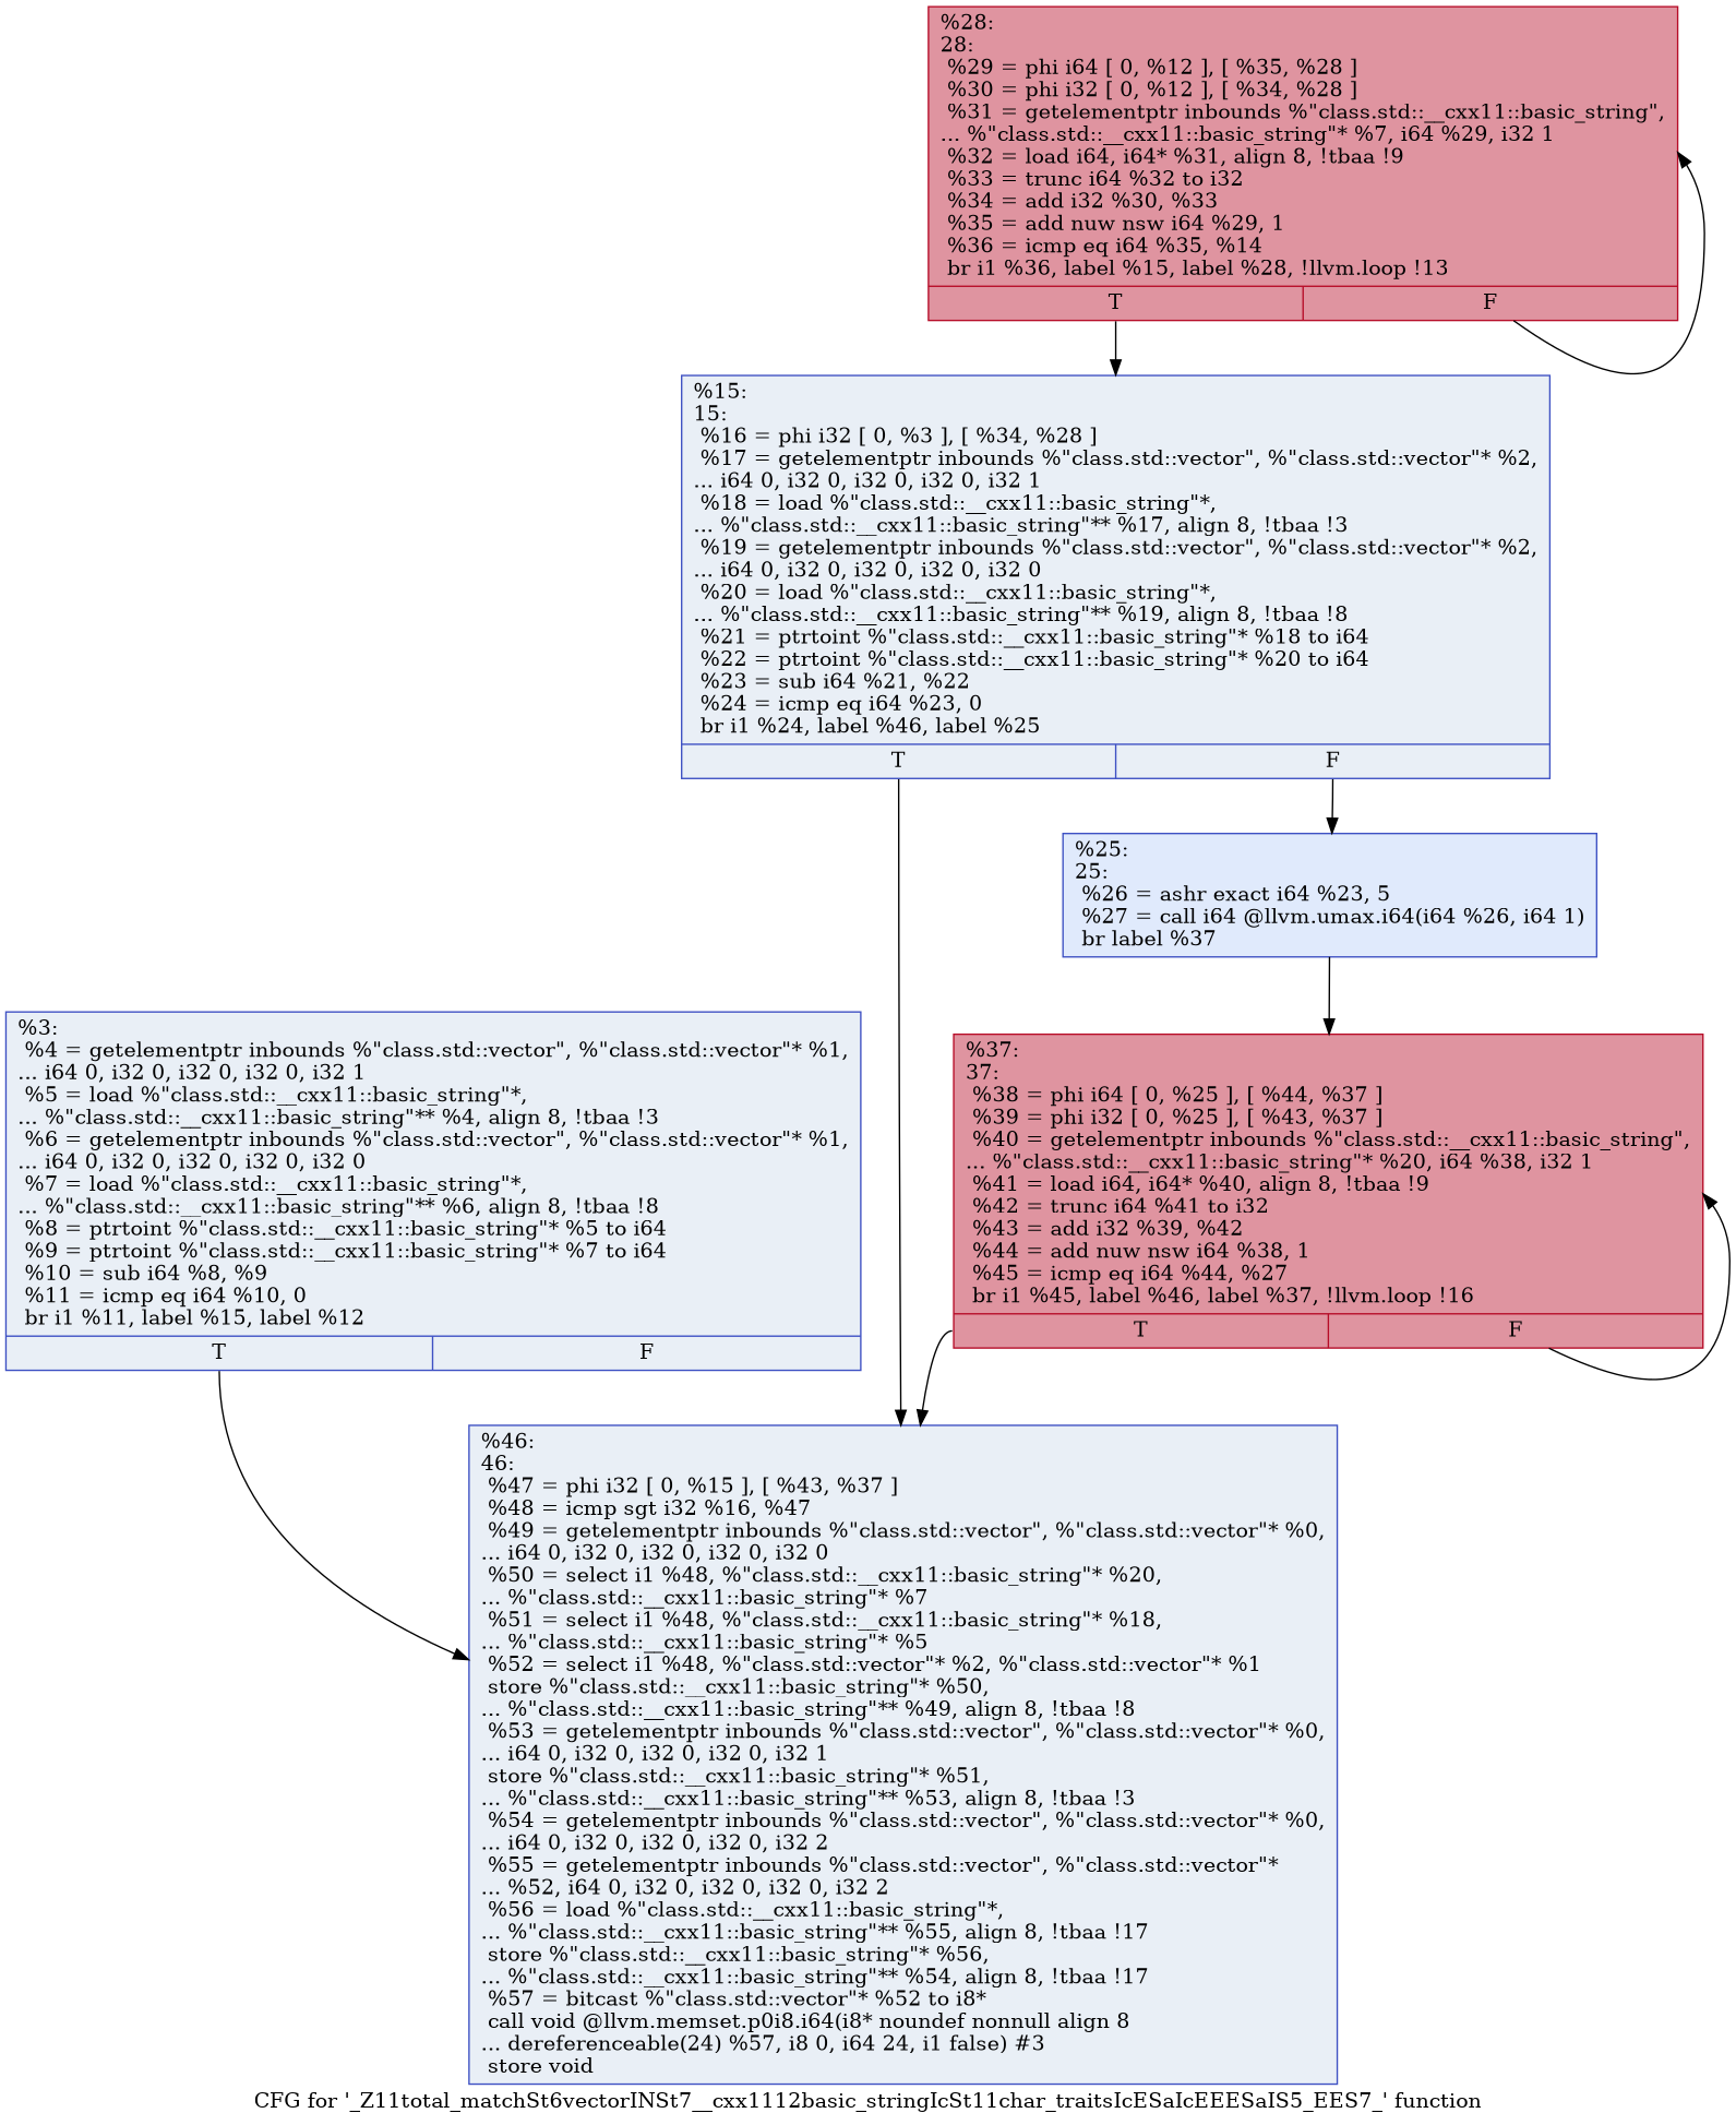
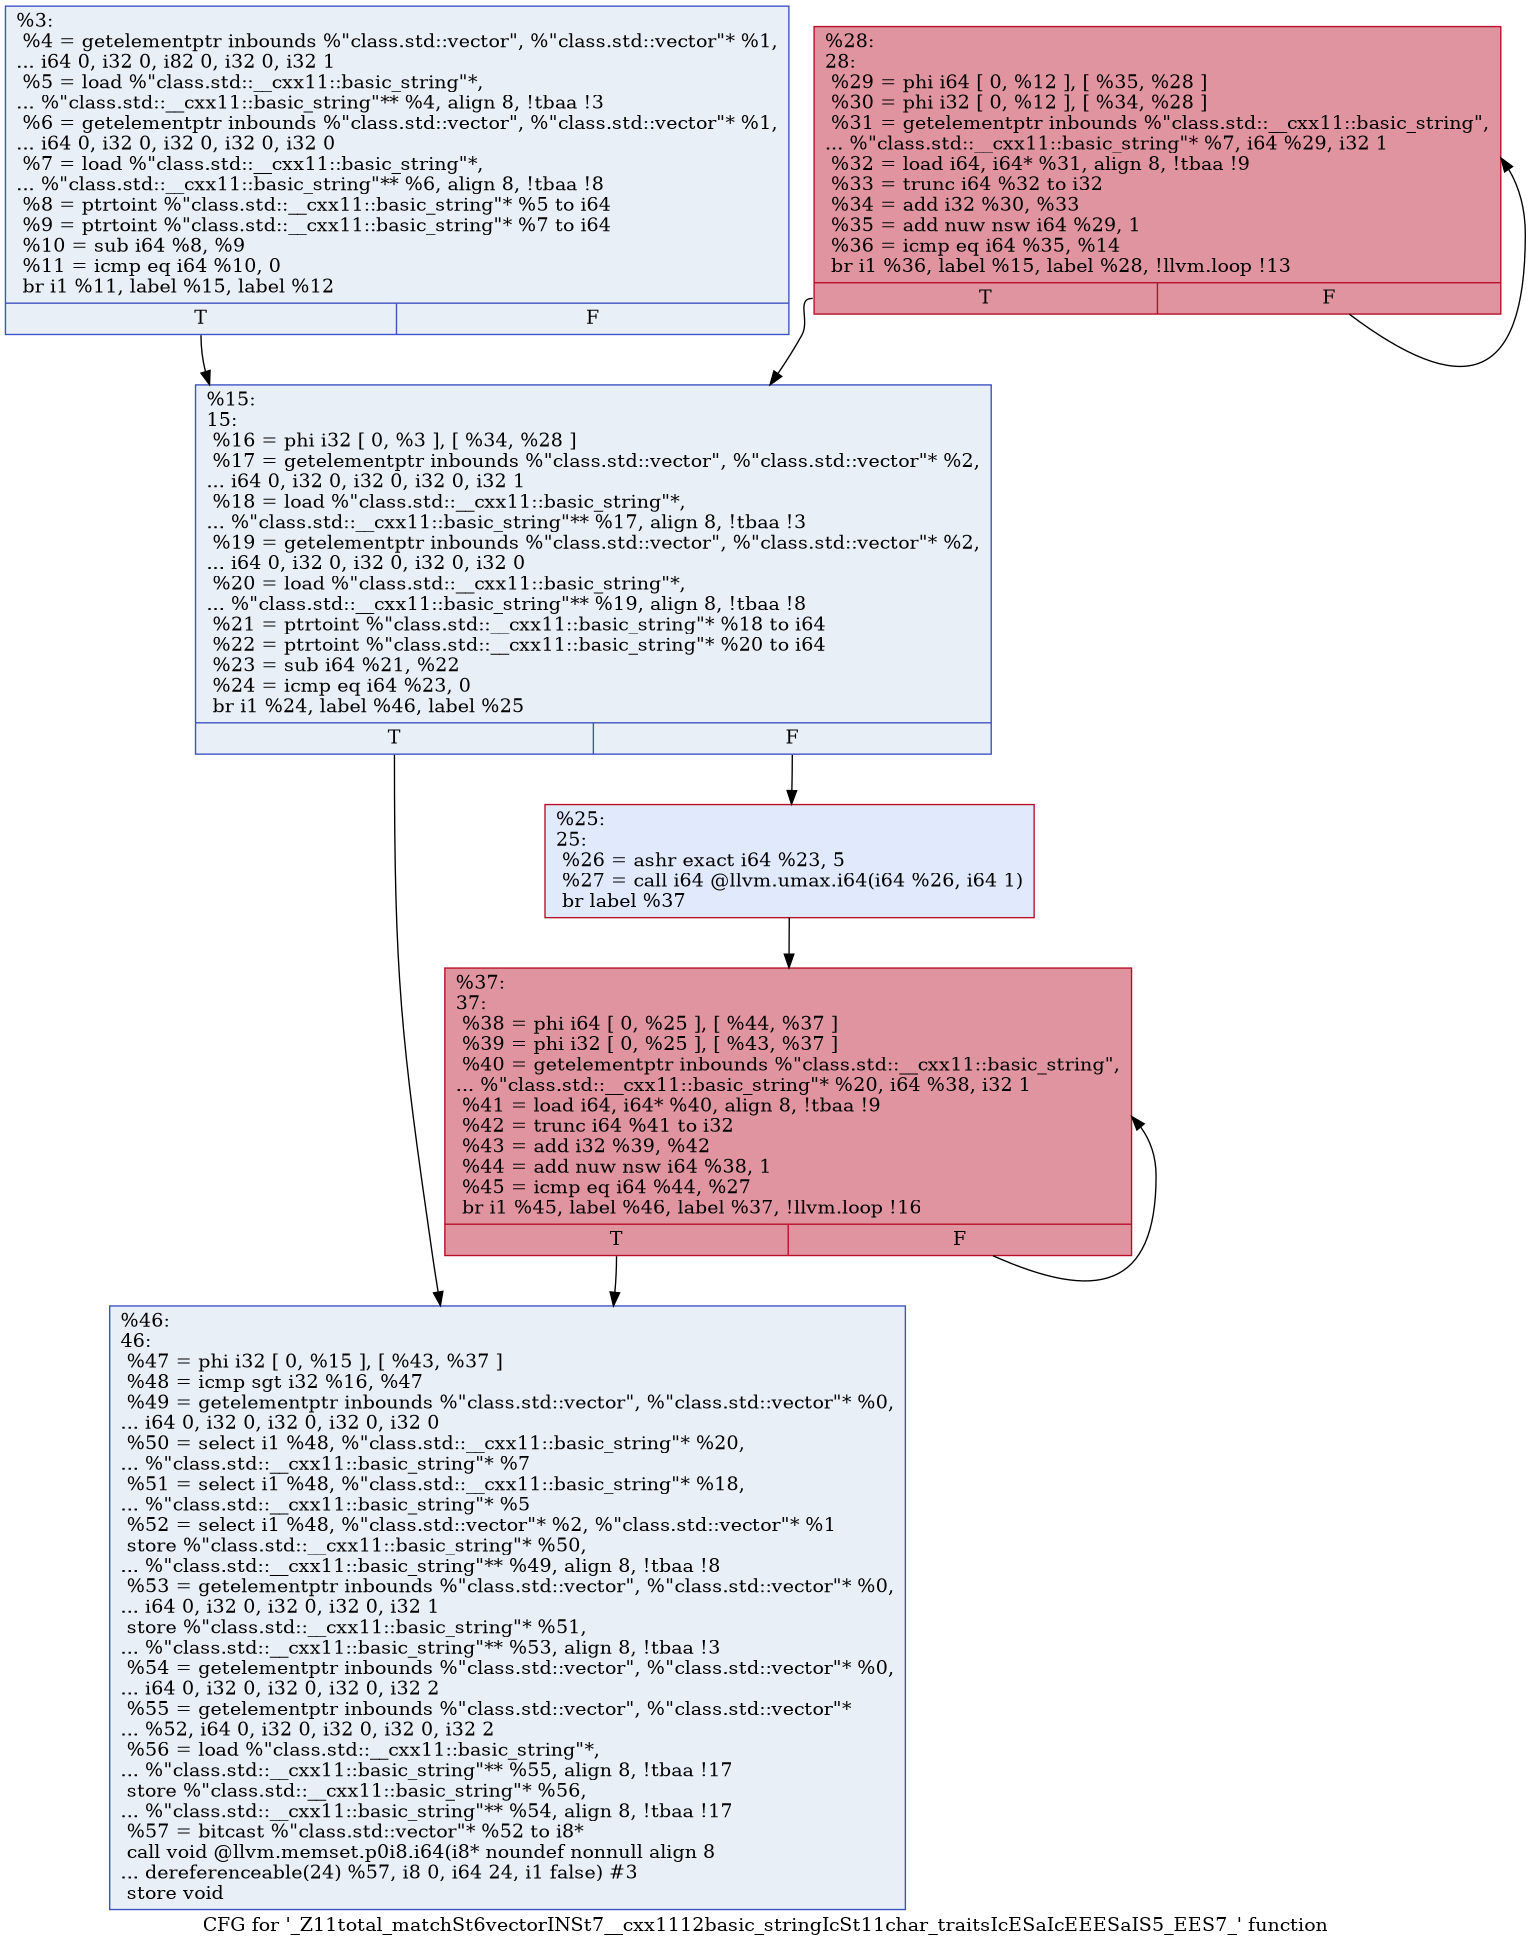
  digraph {
    label="CFG for '_Z11total_matchSt6vectorINSt7__cxx1112basic_stringIcSt11char_traitsIcESaIcEEESaIS5_EES7_' function"
    node [color="#3d50c3ff" fillcolor="#cedaeb70" shape=record style=filled]
    edge [tailport=s0]
-   n1 [label="{%3:\l  %4 = getelementptr inbounds %\"class.std::vector\", %\"class.std::vector\"* %1,\l... i64 0, i32 0, i32 0, i32 0, i32 1\l  %5 = load %\"class.std::__cxx11::basic_string\"*,\l... %\"class.std::__cxx11::basic_string\"** %4, align 8, !tbaa !3\l  %6 = getelementptr inbounds %\"class.std::vector\", %\"class.std::vector\"* %1,\l... i64 0, i32 0, i32 0, i32 0, i32 0\l  %7 = load %\"class.std::__cxx11::basic_string\"*,\l... %\"class.std::__cxx11::basic_string\"** %6, align 8, !tbaa !8\l  %8 = ptrtoint %\"class.std::__cxx11::basic_string\"* %5 to i64\l  %9 = ptrtoint %\"class.std::__cxx11::basic_string\"* %7 to i64\l  %10 = sub i64 %8, %9\l  %11 = icmp eq i64 %10, 0\l  br i1 %11, label %15, label %12\l|{<s0>T|<s1>F}}"]
+   n1 [label="{%3:\l  %4 = getelementptr inbounds %\"class.std::vector\", %\"class.std::vector\"* %1,\l... i64 0, i32 0, i82 0, i32 0, i32 1\l  %5 = load %\"class.std::__cxx11::basic_string\"*,\l... %\"class.std::__cxx11::basic_string\"** %4, align 8, !tbaa !3\l  %6 = getelementptr inbounds %\"class.std::vector\", %\"class.std::vector\"* %1,\l... i64 0, i32 0, i32 0, i32 0, i32 0\l  %7 = load %\"class.std::__cxx11::basic_string\"*,\l... %\"class.std::__cxx11::basic_string\"** %6, align 8, !tbaa !8\l  %8 = ptrtoint %\"class.std::__cxx11::basic_string\"* %5 to i64\l  %9 = ptrtoint %\"class.std::__cxx11::basic_string\"* %7 to i64\l  %10 = sub i64 %8, %9\l  %11 = icmp eq i64 %10, 0\l  br i1 %11, label %15, label %12\l|{<s0>T|<s1>F}}"]
    n2 [label="{%15:\l15:                                               \l  %16 = phi i32 [ 0, %3 ], [ %34, %28 ]\l  %17 = getelementptr inbounds %\"class.std::vector\", %\"class.std::vector\"* %2,\l... i64 0, i32 0, i32 0, i32 0, i32 1\l  %18 = load %\"class.std::__cxx11::basic_string\"*,\l... %\"class.std::__cxx11::basic_string\"** %17, align 8, !tbaa !3\l  %19 = getelementptr inbounds %\"class.std::vector\", %\"class.std::vector\"* %2,\l... i64 0, i32 0, i32 0, i32 0, i32 0\l  %20 = load %\"class.std::__cxx11::basic_string\"*,\l... %\"class.std::__cxx11::basic_string\"** %19, align 8, !tbaa !8\l  %21 = ptrtoint %\"class.std::__cxx11::basic_string\"* %18 to i64\l  %22 = ptrtoint %\"class.std::__cxx11::basic_string\"* %20 to i64\l  %23 = sub i64 %21, %22\l  %24 = icmp eq i64 %23, 0\l  br i1 %24, label %46, label %25\l|{<s0>T|<s1>F}}"]
    n3 [label="{%46:\l46:                                               \l  %47 = phi i32 [ 0, %15 ], [ %43, %37 ]\l  %48 = icmp sgt i32 %16, %47\l  %49 = getelementptr inbounds %\"class.std::vector\", %\"class.std::vector\"* %0,\l... i64 0, i32 0, i32 0, i32 0, i32 0\l  %50 = select i1 %48, %\"class.std::__cxx11::basic_string\"* %20,\l... %\"class.std::__cxx11::basic_string\"* %7\l  %51 = select i1 %48, %\"class.std::__cxx11::basic_string\"* %18,\l... %\"class.std::__cxx11::basic_string\"* %5\l  %52 = select i1 %48, %\"class.std::vector\"* %2, %\"class.std::vector\"* %1\l  store %\"class.std::__cxx11::basic_string\"* %50,\l... %\"class.std::__cxx11::basic_string\"** %49, align 8, !tbaa !8\l  %53 = getelementptr inbounds %\"class.std::vector\", %\"class.std::vector\"* %0,\l... i64 0, i32 0, i32 0, i32 0, i32 1\l  store %\"class.std::__cxx11::basic_string\"* %51,\l... %\"class.std::__cxx11::basic_string\"** %53, align 8, !tbaa !3\l  %54 = getelementptr inbounds %\"class.std::vector\", %\"class.std::vector\"* %0,\l... i64 0, i32 0, i32 0, i32 0, i32 2\l  %55 = getelementptr inbounds %\"class.std::vector\", %\"class.std::vector\"*\l... %52, i64 0, i32 0, i32 0, i32 0, i32 2\l  %56 = load %\"class.std::__cxx11::basic_string\"*,\l... %\"class.std::__cxx11::basic_string\"** %55, align 8, !tbaa !17\l  store %\"class.std::__cxx11::basic_string\"* %56,\l... %\"class.std::__cxx11::basic_string\"** %54, align 8, !tbaa !17\l  %57 = bitcast %\"class.std::vector\"* %52 to i8*\l  call void @llvm.memset.p0i8.i64(i8* noundef nonnull align 8\l... dereferenceable(24) %57, i8 0, i64 24, i1 false) #3\l  store void\l}"]
-   n4 [fillcolor="#b9d0f970" label="{%25:\l25:                                               \l  %26 = ashr exact i64 %23, 5\l  %27 = call i64 @llvm.umax.i64(i64 %26, i64 1)\l  br label %37\l}"]
+   n4 [color="#b70d28ff" fillcolor="#b9d0f970" label="{%25:\l25:                                               \l  %26 = ashr exact i64 %23, 5\l  %27 = call i64 @llvm.umax.i64(i64 %26, i64 1)\l  br label %37\l}"]
    n5 [color="#b70d28ff" fillcolor="#b70d2870" label="{%37:\l37:                                               \l  %38 = phi i64 [ 0, %25 ], [ %44, %37 ]\l  %39 = phi i32 [ 0, %25 ], [ %43, %37 ]\l  %40 = getelementptr inbounds %\"class.std::__cxx11::basic_string\",\l... %\"class.std::__cxx11::basic_string\"* %20, i64 %38, i32 1\l  %41 = load i64, i64* %40, align 8, !tbaa !9\l  %42 = trunc i64 %41 to i32\l  %43 = add i32 %39, %42\l  %44 = add nuw nsw i64 %38, 1\l  %45 = icmp eq i64 %44, %27\l  br i1 %45, label %46, label %37, !llvm.loop !16\l|{<s0>T|<s1>F}}"]
    n6 [color="#b70d28ff" fillcolor="#b70d2870" label="{%28:\l28:                                               \l  %29 = phi i64 [ 0, %12 ], [ %35, %28 ]\l  %30 = phi i32 [ 0, %12 ], [ %34, %28 ]\l  %31 = getelementptr inbounds %\"class.std::__cxx11::basic_string\",\l... %\"class.std::__cxx11::basic_string\"* %7, i64 %29, i32 1\l  %32 = load i64, i64* %31, align 8, !tbaa !9\l  %33 = trunc i64 %32 to i32\l  %34 = add i32 %30, %33\l  %35 = add nuw nsw i64 %29, 1\l  %36 = icmp eq i64 %35, %14\l  br i1 %36, label %15, label %28, !llvm.loop !13\l|{<s0>T|<s1>F}}"]
-   n1 -> n3
+   n1 -> n2
    n2 -> n3
    n2 -> n4 [tailport=s1]
    n4 -> n5
    n5 -> n3
    n5 -> n5 [tailport=s1]
    n6 -> n2
    n6 -> n6 [tailport=s1]
  }
